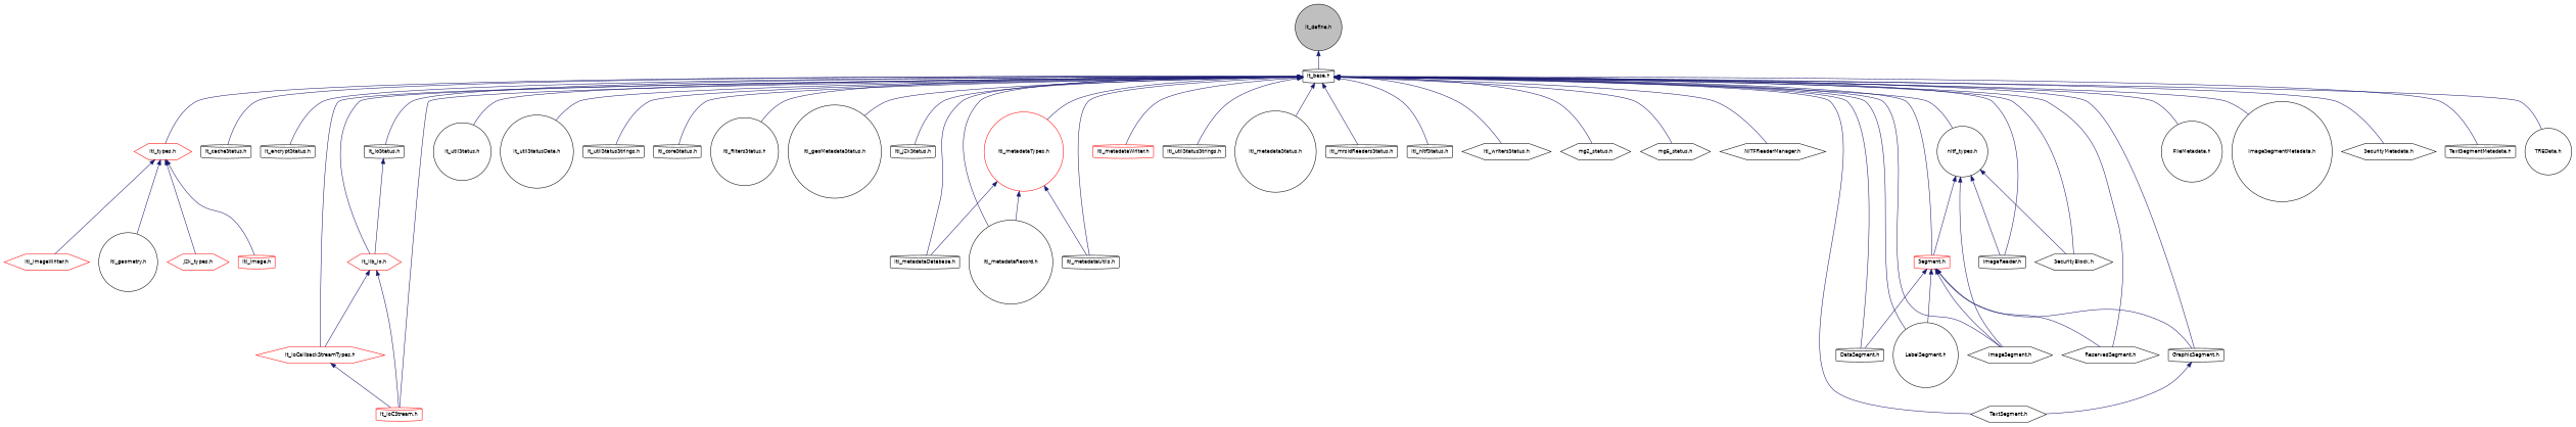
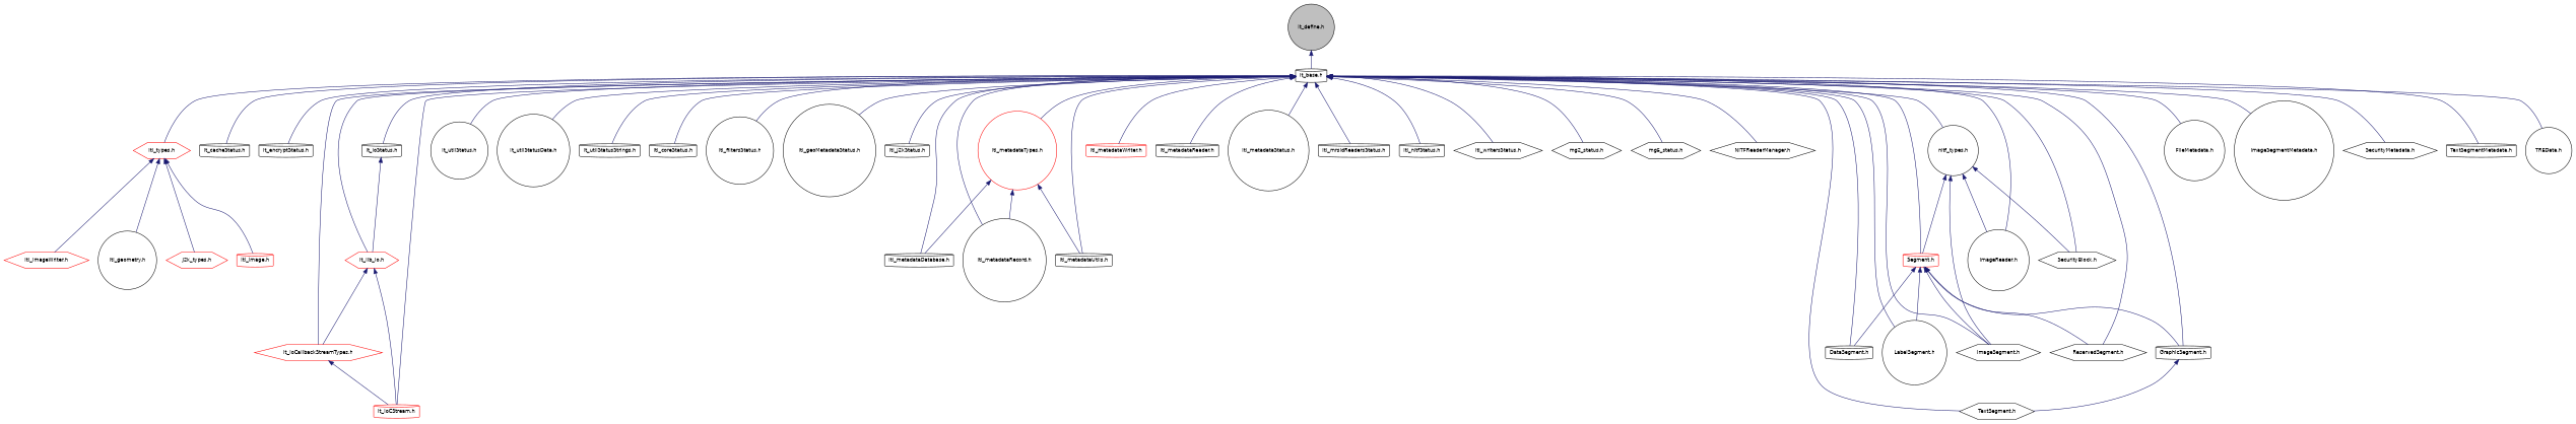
  digraph {
    node [color=black fontname=Helvetica fontsize=10 shape=cylinder]
    edge [color=midnightblue dir=back fontname=Helvetica fontsize=10 labelfontname=Helvetica labelfontsize=10 style=solid]
    n1 [fillcolor=grey75 fontcolor=black height=0.2 label="lt_define.h" shape=circle style=filled width=0.4]
    n2 [height=0.2 label="lt_base.h" width=0.4]
    n3 [color=red height=0.2 label="lti_types.h" shape=hexagon width=0.4]
    n4 [height=0.2 label="lt_cacheStatus.h" width=0.4]
    n5 [height=0.2 label="lt_encryptStatus.h" width=0.4]
    n6 [color=red height=0.2 label="lt_lib_io.h" shape=hexagon width=0.4]
    n7 [color=red height=0.2 label="lt_ioCallbackStreamTypes.h" shape=hexagon width=0.4]
    n8 [color=red height=0.2 label="lt_ioCStream.h" width=0.4]
    n9 [height=0.2 label="lt_ioStatus.h" width=0.4]
    n10 [height=0.2 label="lt_utilStatus.h" shape=circle width=0.4]
    n11 [height=0.2 label="lt_utilStatusData.h" shape=circle width=0.4]
    n12 [height=0.2 label="lt_utilStatusStrings.h" width=0.4]
    n13 [height=0.2 label="lti_coreStatus.h" width=0.4]
    n14 [height=0.2 label="lti_filtersStatus.h" shape=circle width=0.4]
    n15 [height=0.2 label="lti_geoMetadataStatus.h" shape=circle width=0.4]
    n16 [height=0.2 label="lti_j2kStatus.h" width=0.4]
    n17 [height=0.2 label="lti_metadataDatabase.h" width=0.4]
    n18 [color=red height=0.2 label="lti_metadataTypes.h" shape=circle width=0.4]
    n19 [height=0.2 label="lti_metadataRecord.h" shape=circle width=0.4]
    n20 [height=0.2 label="lti_metadataUtils.h" width=0.4]
    n21 [color=red height=0.2 label="lti_metadataWriter.h" width=0.4]
-   n22 [height=0.2 label="lti_utilStatusStrings.h" width=0.4]
+   n22 [height=0.2 label="lti_metadataReader.h" width=0.4]
    n23 [height=0.2 label="lti_metadataStatus.h" shape=circle width=0.4]
    n24 [height=0.2 label="lti_mrsidReadersStatus.h" width=0.4]
    n25 [height=0.2 label="lti_nitfStatus.h" width=0.4]
    n26 [height=0.2 label="lti_writersStatus.h" shape=hexagon width=0.4]
    n27 [height=0.2 label="mg2_status.h" shape=hexagon width=0.4]
    n28 [height=0.2 label="mg5_status.h" shape=hexagon width=0.4]
    n29 [height=0.2 label="NITFReaderManager.h" shape=hexagon width=0.4]
    n30 [height=0.2 label="DataSegment.h" width=0.4]
    n31 [color=red height=0.2 label="Segment.h" width=0.4]
    n32 [height=0.2 label="GraphicSegment.h" width=0.4]
    n33 [height=0.2 label="ImageSegment.h" shape=hexagon width=0.4]
    n34 [height=0.2 label="LabelSegment.h" shape=circle width=0.4]
    n35 [height=0.2 label="ReservedSegment.h" shape=hexagon width=0.4]
    n36 [height=0.2 label="TextSegment.h" shape=hexagon width=0.4]
    n37 [height=0.2 label="nitf_types.h" shape=circle width=0.4]
-   n38 [height=0.2 label="ImageReader.h" width=0.4]
+   n38 [height=0.2 label="ImageReader.h" shape=circle width=0.4]
    n39 [height=0.2 label="SecurityBlock.h" shape=hexagon width=0.4]
    n40 [height=0.2 label="FileMetadata.h" shape=circle width=0.4]
    n41 [height=0.2 label="ImageSegmentMetadata.h" shape=circle width=0.4]
    n42 [height=0.2 label="SecurityMetadata.h" shape=hexagon width=0.4]
    n43 [height=0.2 label="TextSegmentMetadata.h" width=0.4]
    n44 [height=0.2 label="TREData.h" shape=circle width=0.4]
    n45 [color=red height=0.2 label="lti_imageWriter.h" shape=hexagon width=0.4]
    n46 [height=0.2 label="lti_geometry.h" shape=circle width=0.4]
    n47 [color=red height=0.2 label="j2k_types.h" shape=hexagon width=0.4]
    n48 [color=red height=0.2 label="lti_image.h" width=0.4]
    n1 -> n2
    n2 -> n3
    n2 -> n4
    n2 -> n5
    n2 -> n6
    n2 -> n7
    n2 -> n8
    n2 -> n9
    n2 -> n10
    n2 -> n11
    n2 -> n12
    n2 -> n13
    n2 -> n14
    n2 -> n15
    n2 -> n16
    n2 -> n17
    n2 -> n18
    n2 -> n19
    n2 -> n20
    n2 -> n21
    n2 -> n22
    n2 -> n23
    n2 -> n24
    n2 -> n25
    n2 -> n26
    n2 -> n27
    n2 -> n28
    n2 -> n29
    n2 -> n30
    n2 -> n31
    n2 -> n32
    n2 -> n33
    n2 -> n34
    n2 -> n35
    n2 -> n36
    n2 -> n37
    n2 -> n38
    n2 -> n39
    n2 -> n40
    n2 -> n41
    n2 -> n42
    n2 -> n43
    n2 -> n44
    n3 -> n45
    n3 -> n46
    n3 -> n47
    n3 -> n48
    n6 -> n7
    n6 -> n8
    n7 -> n8
    n9 -> n6
    n18 -> n17
    n18 -> n19
    n18 -> n20
    n31 -> n30
    n31 -> n32
    n31 -> n33
    n31 -> n34
    n31 -> n35
    n32 -> n36
    n37 -> n31
    n37 -> n33
    n37 -> n38
    n37 -> n39
  }
